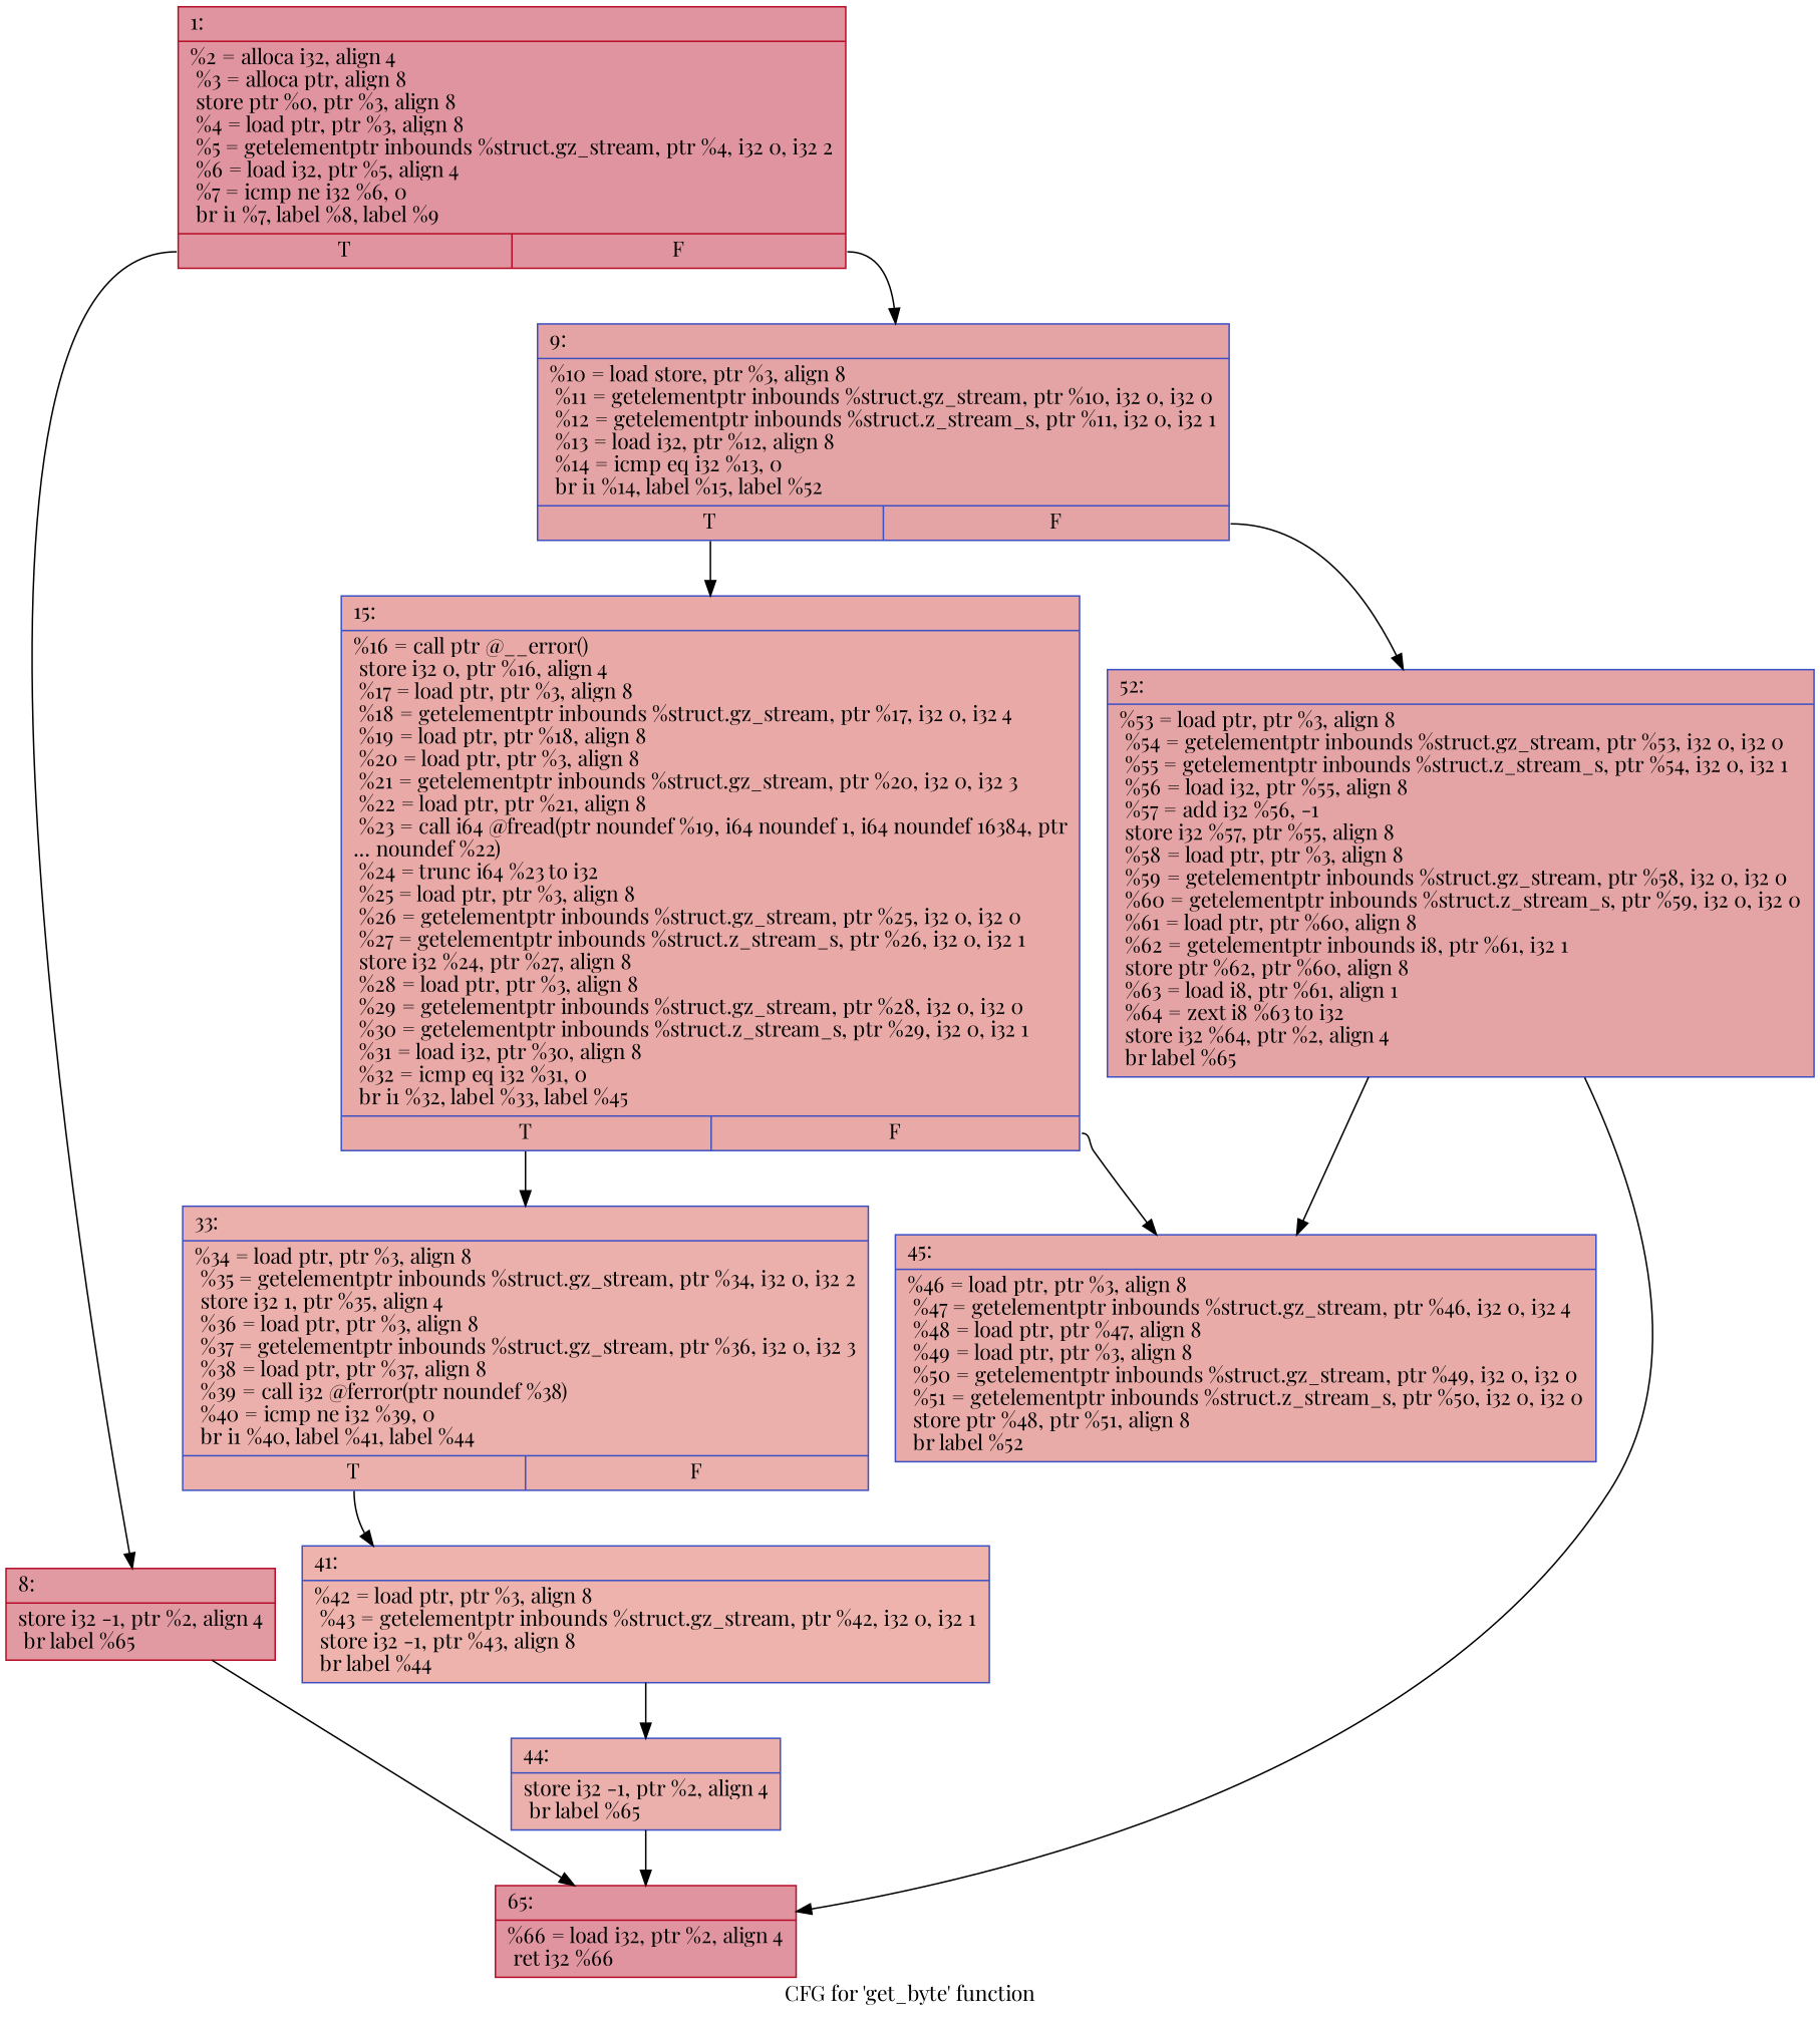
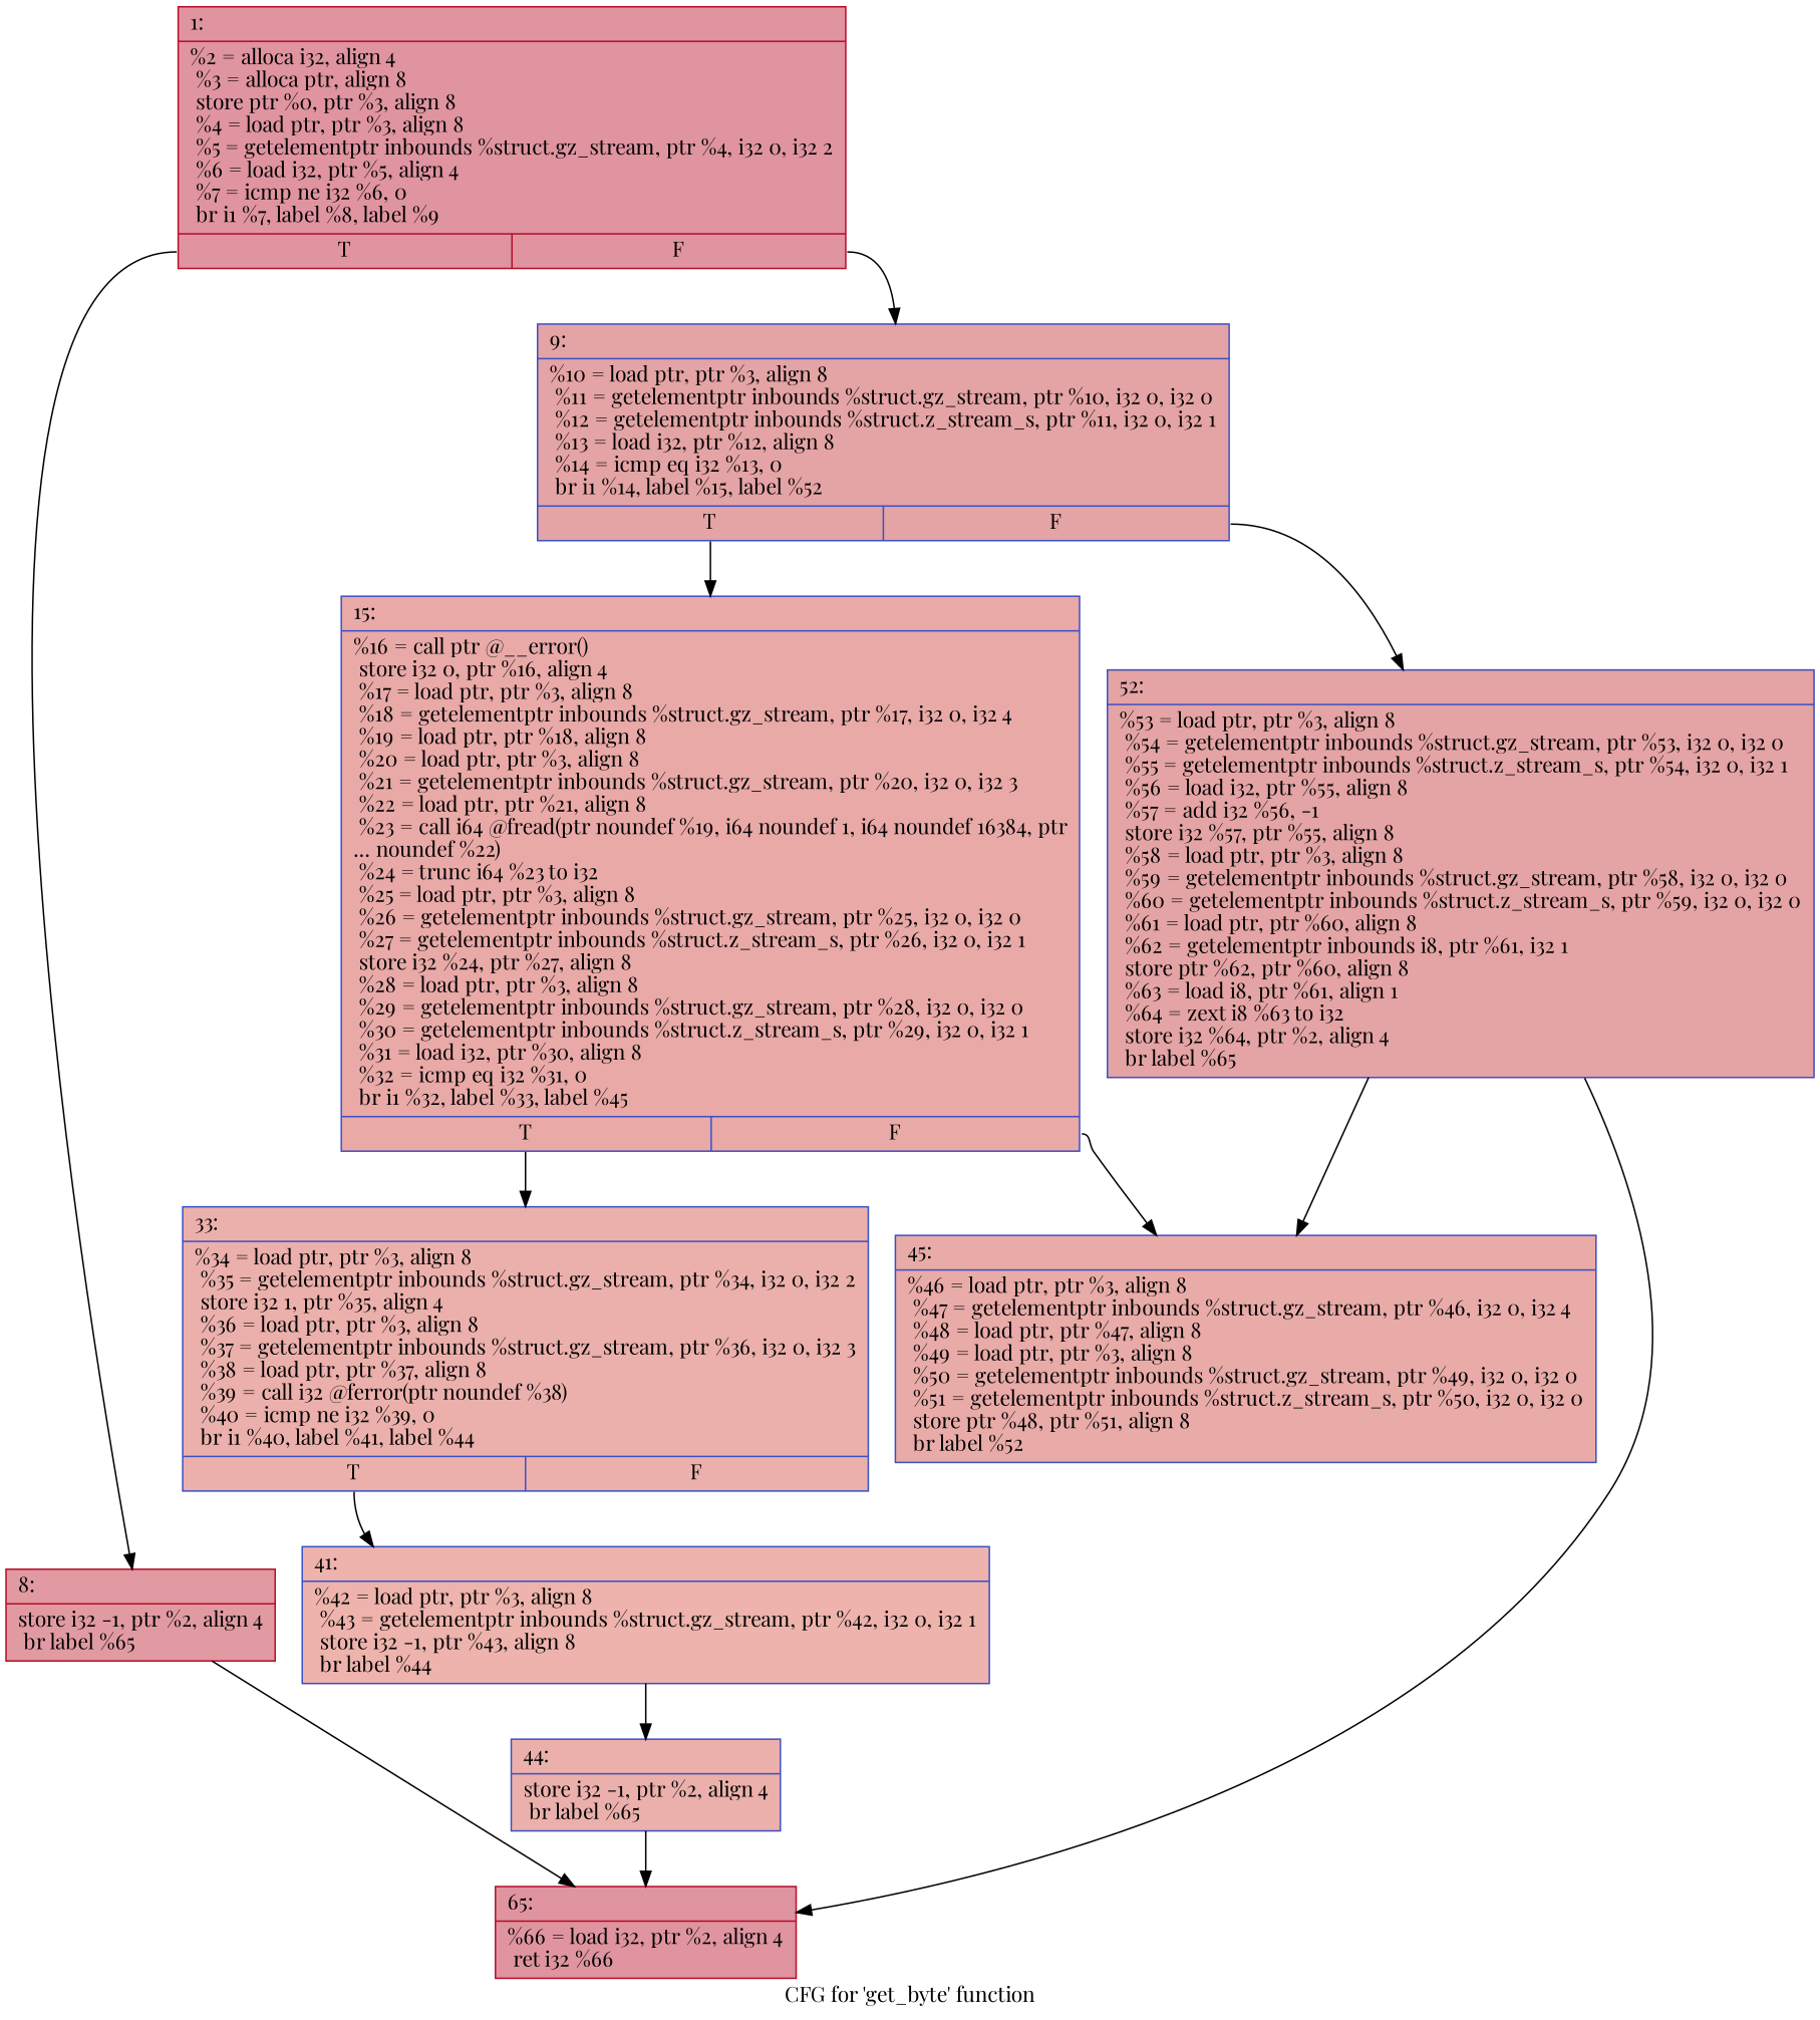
  digraph {
    fontname="Playfair Display"
    label="CFG for 'get_byte' function"
    node [color="#3d50c3ff" fillcolor="#b70d2870" fontname="Playfair Display" shape=record style=filled]
    edge [fontname="Playfair Display"]
    n1 [color="#b70d28ff" label="{1:\l|  %2 = alloca i32, align 4\l  %3 = alloca ptr, align 8\l  store ptr %0, ptr %3, align 8\l  %4 = load ptr, ptr %3, align 8\l  %5 = getelementptr inbounds %struct.gz_stream, ptr %4, i32 0, i32 2\l  %6 = load i32, ptr %5, align 4\l  %7 = icmp ne i32 %6, 0\l  br i1 %7, label %8, label %9\l|{<s0>T|<s1>F}}"]
    n2 [color="#b70d28ff" fillcolor="#bb1b2c70" label="{8:\l|  store i32 -1, ptr %2, align 4\l  br label %65\l}"]
-   n3 [fillcolor="#c32e3170" label="{9:\l|  %10 = load store, ptr %3, align 8\l  %11 = getelementptr inbounds %struct.gz_stream, ptr %10, i32 0, i32 0\l  %12 = getelementptr inbounds %struct.z_stream_s, ptr %11, i32 0, i32 1\l  %13 = load i32, ptr %12, align 8\l  %14 = icmp eq i32 %13, 0\l  br i1 %14, label %15, label %52\l|{<s0>T|<s1>F}}"]
+   n3 [fillcolor="#c32e3170" label="{9:\l|  %10 = load ptr, ptr %3, align 8\l  %11 = getelementptr inbounds %struct.gz_stream, ptr %10, i32 0, i32 0\l  %12 = getelementptr inbounds %struct.z_stream_s, ptr %11, i32 0, i32 1\l  %13 = load i32, ptr %12, align 8\l  %14 = icmp eq i32 %13, 0\l  br i1 %14, label %15, label %52\l|{<s0>T|<s1>F}}"]
    n4 [color="#b70d28ff" label="{65:\l|  %66 = load i32, ptr %2, align 4\l  ret i32 %66\l}"]
    n5 [fillcolor="#ca3b3770" label="{15:\l|  %16 = call ptr @__error()\l  store i32 0, ptr %16, align 4\l  %17 = load ptr, ptr %3, align 8\l  %18 = getelementptr inbounds %struct.gz_stream, ptr %17, i32 0, i32 4\l  %19 = load ptr, ptr %18, align 8\l  %20 = load ptr, ptr %3, align 8\l  %21 = getelementptr inbounds %struct.gz_stream, ptr %20, i32 0, i32 3\l  %22 = load ptr, ptr %21, align 8\l  %23 = call i64 @fread(ptr noundef %19, i64 noundef 1, i64 noundef 16384, ptr\l... noundef %22)\l  %24 = trunc i64 %23 to i32\l  %25 = load ptr, ptr %3, align 8\l  %26 = getelementptr inbounds %struct.gz_stream, ptr %25, i32 0, i32 0\l  %27 = getelementptr inbounds %struct.z_stream_s, ptr %26, i32 0, i32 1\l  store i32 %24, ptr %27, align 8\l  %28 = load ptr, ptr %3, align 8\l  %29 = getelementptr inbounds %struct.gz_stream, ptr %28, i32 0, i32 0\l  %30 = getelementptr inbounds %struct.z_stream_s, ptr %29, i32 0, i32 1\l  %31 = load i32, ptr %30, align 8\l  %32 = icmp eq i32 %31, 0\l  br i1 %32, label %33, label %45\l|{<s0>T|<s1>F}}"]
    n6 [fillcolor="#c32e3170" label="{52:\l|  %53 = load ptr, ptr %3, align 8\l  %54 = getelementptr inbounds %struct.gz_stream, ptr %53, i32 0, i32 0\l  %55 = getelementptr inbounds %struct.z_stream_s, ptr %54, i32 0, i32 1\l  %56 = load i32, ptr %55, align 8\l  %57 = add i32 %56, -1\l  store i32 %57, ptr %55, align 8\l  %58 = load ptr, ptr %3, align 8\l  %59 = getelementptr inbounds %struct.gz_stream, ptr %58, i32 0, i32 0\l  %60 = getelementptr inbounds %struct.z_stream_s, ptr %59, i32 0, i32 0\l  %61 = load ptr, ptr %60, align 8\l  %62 = getelementptr inbounds i8, ptr %61, i32 1\l  store ptr %62, ptr %60, align 8\l  %63 = load i8, ptr %61, align 1\l  %64 = zext i8 %63 to i32\l  store i32 %64, ptr %2, align 4\l  br label %65\l}"]
    n7 [fillcolor="#d24b4070" label="{33:\l|  %34 = load ptr, ptr %3, align 8\l  %35 = getelementptr inbounds %struct.gz_stream, ptr %34, i32 0, i32 2\l  store i32 1, ptr %35, align 4\l  %36 = load ptr, ptr %3, align 8\l  %37 = getelementptr inbounds %struct.gz_stream, ptr %36, i32 0, i32 3\l  %38 = load ptr, ptr %37, align 8\l  %39 = call i32 @ferror(ptr noundef %38)\l  %40 = icmp ne i32 %39, 0\l  br i1 %40, label %41, label %44\l|{<s0>T|<s1>F}}"]
    n8 [fillcolor="#cc403a70" label="{45:\l|  %46 = load ptr, ptr %3, align 8\l  %47 = getelementptr inbounds %struct.gz_stream, ptr %46, i32 0, i32 4\l  %48 = load ptr, ptr %47, align 8\l  %49 = load ptr, ptr %3, align 8\l  %50 = getelementptr inbounds %struct.gz_stream, ptr %49, i32 0, i32 0\l  %51 = getelementptr inbounds %struct.z_stream_s, ptr %50, i32 0, i32 0\l  store ptr %48, ptr %51, align 8\l  br label %52\l}"]
    n9 [fillcolor="#d6524470" label="{41:\l|  %42 = load ptr, ptr %3, align 8\l  %43 = getelementptr inbounds %struct.gz_stream, ptr %42, i32 0, i32 1\l  store i32 -1, ptr %43, align 8\l  br label %44\l}"]
    n10 [fillcolor="#d24b4070" label="{44:\l|  store i32 -1, ptr %2, align 4\l  br label %65\l}"]
    n1 -> n2 [tailport=s0]
    n1 -> n3 [tailport=s1]
    n2 -> n4
    n3 -> n5 [tailport=s0]
    n3 -> n6 [tailport=s1]
    n5 -> n7 [tailport=s0]
    n5 -> n8 [tailport=s1]
    n6 -> n4
    n6 -> n8
    n7 -> n9 [tailport=s0]
    n9 -> n10
    n10 -> n4
  }
